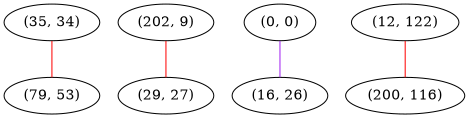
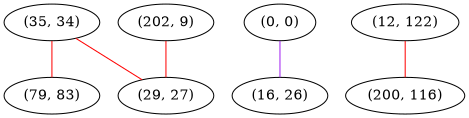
  graph {
    edge [color=red weight=1]
    "(35, 34)"
-   "(79, 53)"
+   "(79, 53)" [label="(79, 83)"]
    "(29, 27)"
    "(0, 0)"
    "(16, 26)"
    "(12, 122)"
    "(200, 116)"
    "(202, 9)"
    "(35, 34)" -- "(79, 53)"
+   "(35, 34)" -- "(29, 27)"
    "(0, 0)" -- "(16, 26)" [color=purple weight=4]
    "(12, 122)" -- "(200, 116)"
    "(202, 9)" -- "(29, 27)"
  }
